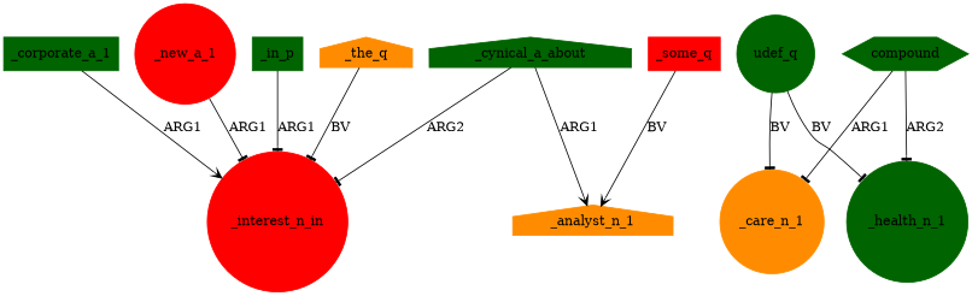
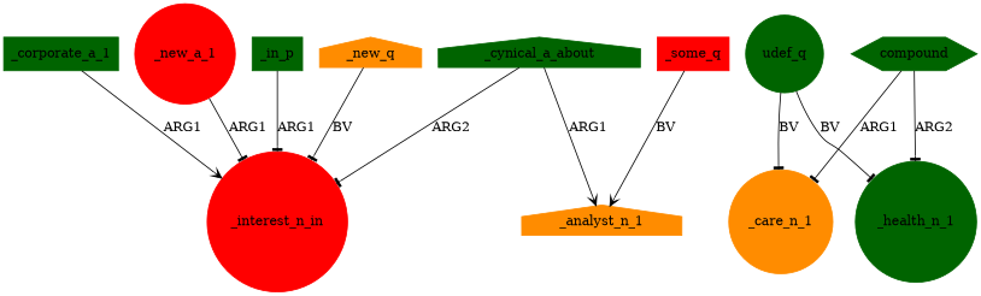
  digraph {
    node [color=darkgreen shape=circle style=filled]
    edge [arrowhead=tee]
    _cynical_a_about [shape=house]
    _interest_n_in [color=red]
    _analyst_n_1 [color=darkorange shape=house]
    _care_n_1 [color=darkorange]
    udef_q
    _health_n_1
    _corporate_a_1 [shape=box]
    compound [shape=hexagon]
    _some_q [color=red shape=box]
    _new_a_1 [color=red]
    _in_p [shape=box]
-   _the_q [color=darkorange shape=house]
+   _the_q [color=darkorange shape=house label=_new_q]
    _cynical_a_about -> _interest_n_in [label=ARG2]
    _cynical_a_about -> _analyst_n_1 [arrowhead=vee label=ARG1]
    udef_q -> _care_n_1 [label=BV]
    udef_q -> _health_n_1 [label=BV]
    _corporate_a_1 -> _interest_n_in [arrowhead=vee label=ARG1]
    compound -> _care_n_1 [label=ARG1]
    compound -> _health_n_1 [label=ARG2]
    _some_q -> _analyst_n_1 [arrowhead=vee label=BV]
    _new_a_1 -> _interest_n_in [label=ARG1]
    _in_p -> _interest_n_in [label=ARG1]
    _the_q -> _interest_n_in [label=BV]
  }
